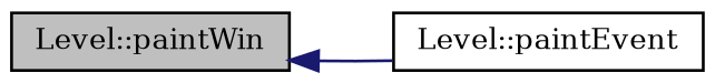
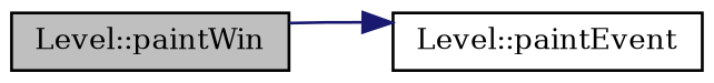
  digraph {
    rankdir=LR
    fontname="DejaVu Serif"
    node [color=black fontname="DejaVu Serif" fontsize=10 shape=record style=filled]
    n1 [fillcolor=grey75 fontcolor=black height=0.2 label="Level::paintWin" width=0.4]
    n2 [fillcolor=white height=0.2 label="Level::paintEvent" width=0.4]
-   n1 -> n2 [color=midnightblue dir=back fontname="DejaVu Serif" fontsize=10 labelfontname=Helvetica labelfontsize=10 style=solid]
+   n2 -> n1 [color=midnightblue dir=back fontname="DejaVu Serif" fontsize=10 labelfontname=Helvetica labelfontsize=10 style=solid]
  }
